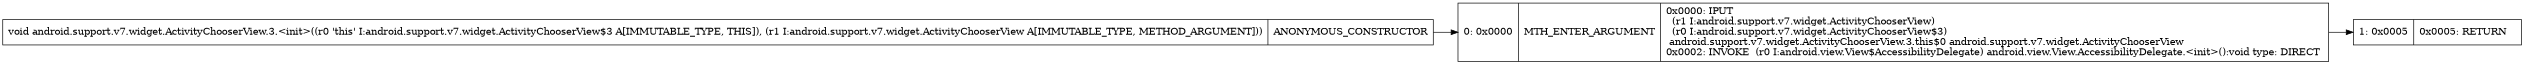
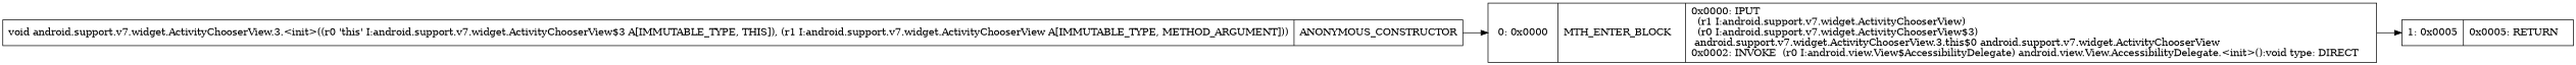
  digraph {
    rankdir=LR
    node [shape=record]
-   n1 [label="{0\:\ 0x0000|MTH_ENTER_ARGUMENT\l|0x0000: IPUT  \l  (r1 I:android.support.v7.widget.ActivityChooserView)\l  (r0 I:android.support.v7.widget.ActivityChooserView$3)\l android.support.v7.widget.ActivityChooserView.3.this$0 android.support.v7.widget.ActivityChooserView \l0x0002: INVOKE  (r0 I:android.view.View$AccessibilityDelegate) android.view.View.AccessibilityDelegate.\<init\>():void type: DIRECT \l}"]
+   n1 [label="{0\:\ 0x0000|MTH_ENTER_BLOCK\l|0x0000: IPUT  \l  (r1 I:android.support.v7.widget.ActivityChooserView)\l  (r0 I:android.support.v7.widget.ActivityChooserView$3)\l android.support.v7.widget.ActivityChooserView.3.this$0 android.support.v7.widget.ActivityChooserView \l0x0002: INVOKE  (r0 I:android.view.View$AccessibilityDelegate) android.view.View.AccessibilityDelegate.\<init\>():void type: DIRECT \l}"]
    n2 [label="{1\:\ 0x0005|0x0005: RETURN   \l}"]
    n3 [label="{void android.support.v7.widget.ActivityChooserView.3.\<init\>((r0 'this' I:android.support.v7.widget.ActivityChooserView$3 A[IMMUTABLE_TYPE, THIS]), (r1 I:android.support.v7.widget.ActivityChooserView A[IMMUTABLE_TYPE, METHOD_ARGUMENT]))  | ANONYMOUS_CONSTRUCTOR\l}"]
    n1 -> n2
    n3 -> n1
  }
